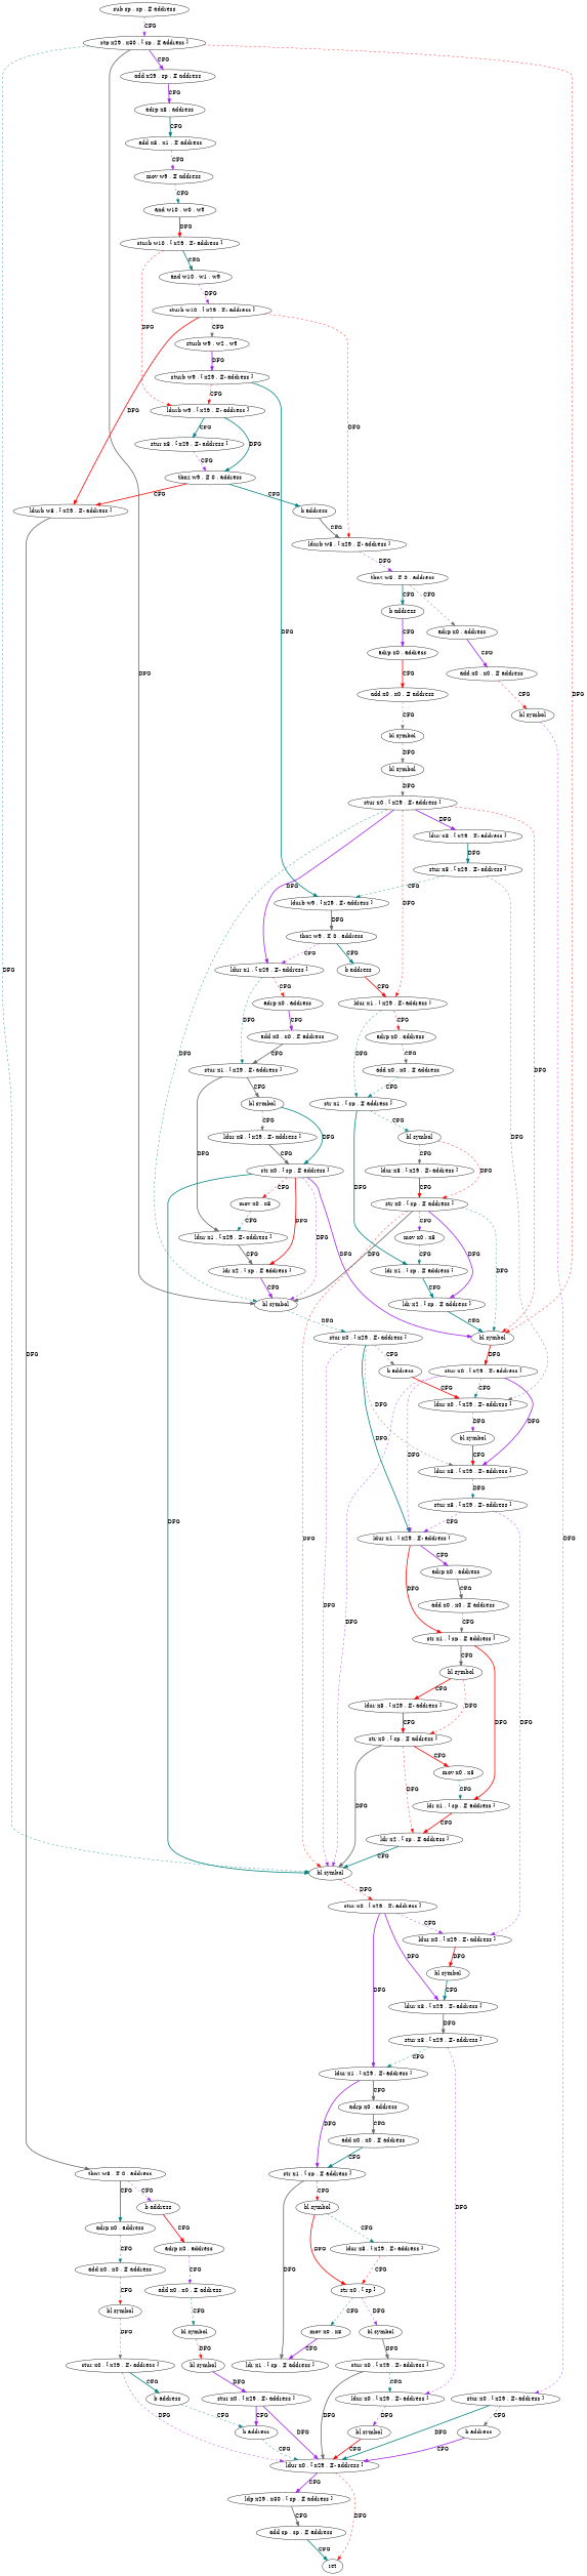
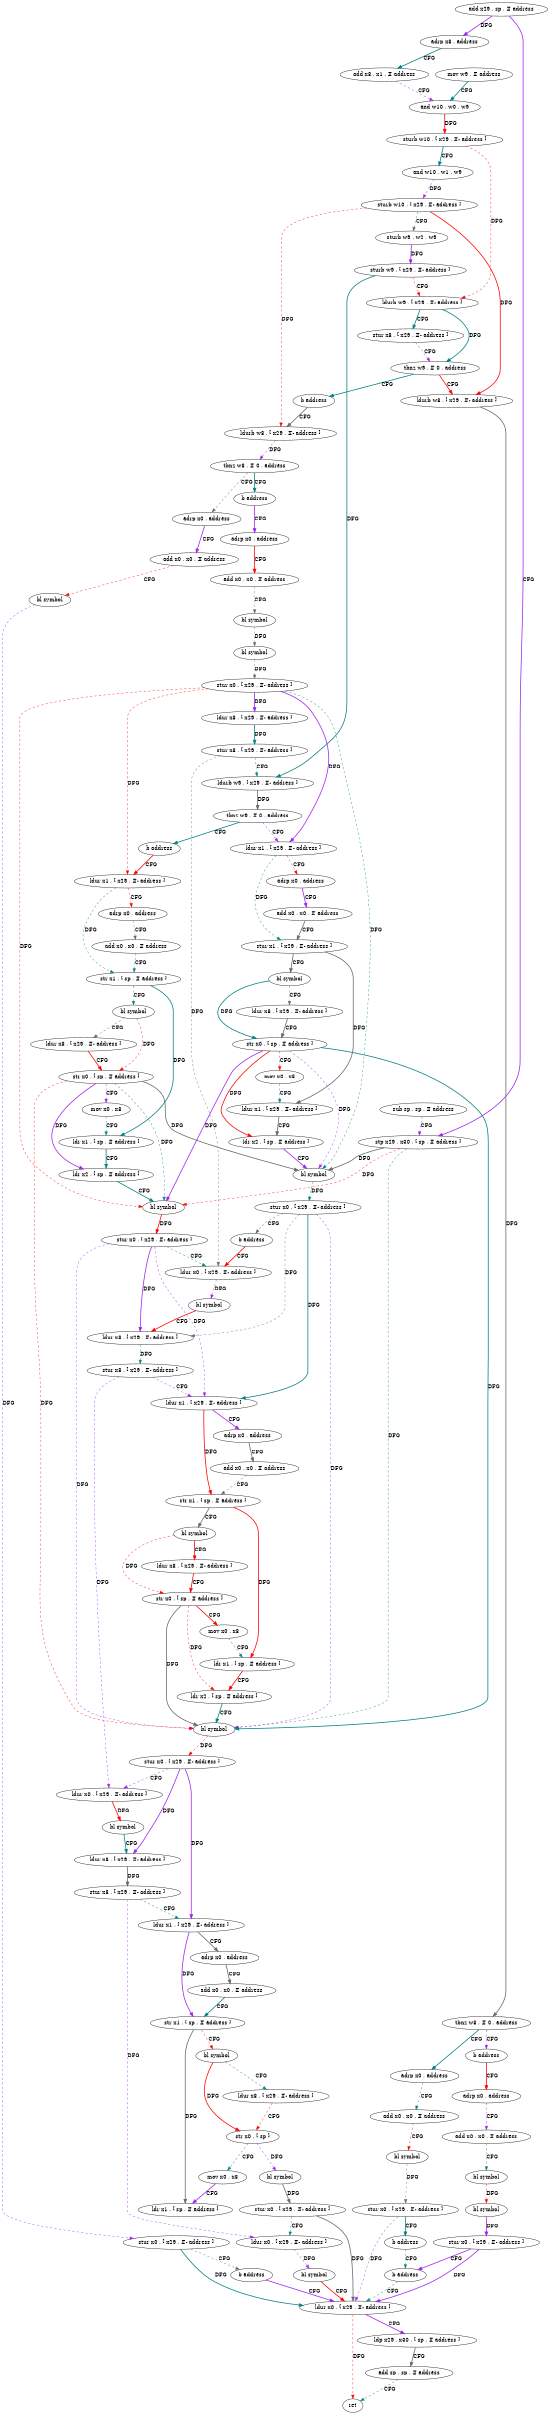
  digraph {
    edge [color=teal style=bold]
    n1 [label="sub sp , sp , # address"]
    n2 [label="stp x29 , x30 , [ sp , # address ]"]
    n3 [label="add x29 , sp , # address"]
    n4 [label="bl symbol"]
    n5 [label="bl symbol"]
    n6 [label="bl symbol"]
    n7 [label="adrp x8 , address"]
    n8 [label="stur x0 , [ x29 , #- address ]"]
    n9 [label="stur x0 , [ x29 , #- address ]"]
    n10 [label="stur x0 , [ x29 , #- address ]"]
    n11 [label="add x8 , x1 , # address"]
    n12 [label="mov w9 , # address"]
    n13 [label="and w10 , w0 , w9"]
    n14 [label="sturb w10 , [ x29 , #- address ]"]
    n15 [label="and w10 , w1 , w9"]
    n16 [label="ldurb w9 , [ x29 , #- address ]"]
    n17 [label="sturb w10 , [ x29 , #- address ]"]
    n18 [label="stur x8 , [ x29 , #- address ]"]
    n19 [label="tbnz w9 , # 0 , address"]
    n20 [label="sturb w9 , w2 , w9"]
    n21 [label="ldurb w8 , [ x29 , #- address ]"]
    n22 [label="ldurb w8 , [ x29 , #- address ]"]
    n23 [label="sturb w9 , [ x29 , #- address ]"]
    n24 [label="tbnz w8 , # 0 , address"]
    n25 [label="tbnz w8 , # 0 , address"]
    n26 [label="ldurb w9 , [ x29 , #- address ]"]
    n27 [label="tbnz w9 , # 0 , address"]
    n28 [label="b address"]
    n29 [label="adrp x0 , address"]
    n30 [label="b address"]
    n31 [label="add x0 , x0 , # address"]
    n32 [label="adrp x0 , address"]
    n33 [label="bl symbol"]
    n34 [label="add x0 , x0 , # address"]
    n35 [label="adrp x0 , address"]
    n36 [label="b address"]
    n37 [label="stur x0 , [ x29 , #- address ]"]
    n38 [label="b address"]
    n39 [label="ldur x0 , [ x29 , #- address ]"]
    n40 [label="b address"]
    n41 [label="ldp x29 , x30 , [ sp , # address ]"]
    n42 [label=ret]
    n43 [label="bl symbol"]
    n44 [label="add x0 , x0 , # address"]
    n45 [label="adrp x0 , address"]
    n46 [label="bl symbol"]
    n47 [label="add x0 , x0 , # address"]
    n48 [label="add sp , sp , # address"]
    n49 [label="bl symbol"]
    n50 [label="stur x0 , [ x29 , #- address ]"]
    n51 [label="stur x0 , [ x29 , #- address ]"]
    n52 [label="b address"]
    n53 [label="bl symbol"]
    n54 [label="bl symbol"]
    n55 [label="stur x0 , [ x29 , #- address ]"]
    n56 [label="ldur x8 , [ x29 , #- address ]"]
    n57 [label="ldur x1 , [ x29 , #- address ]"]
    n58 [label="ldur x1 , [ x29 , #- address ]"]
    n59 [label="stur x8 , [ x29 , #- address ]"]
    n60 [label="adrp x0 , address"]
    n61 [label="stur x1 , [ x29 , #- address ]"]
    n62 [label="adrp x0 , address"]
    n63 [label="str x1 , [ sp , # address ]"]
    n64 [label="ldur x0 , [ x29 , #- address ]"]
    n65 [label="bl symbol"]
    n66 [label="b address"]
    n67 [label="add x0 , x0 , # address"]
    n68 [label="bl symbol"]
    n69 [label="ldur x1 , [ x29 , #- address ]"]
    n70 [label="ldur x8 , [ x29 , #- address ]"]
    n71 [label="str x0 , [ sp , # address ]"]
    n72 [label="ldr x2 , [ sp , # address ]"]
    n73 [label="mov x0 , x8"]
    n74 [label="b address"]
    n75 [label="ldur x8 , [ x29 , #- address ]"]
    n76 [label="ldur x1 , [ x29 , #- address ]"]
    n77 [label="stur x8 , [ x29 , #- address ]"]
    n78 [label="adrp x0 , address"]
    n79 [label="str x1 , [ sp , # address ]"]
    n80 [label="add x0 , x0 , # address"]
    n81 [label="bl symbol"]
    n82 [label="ldr x1 , [ sp , # address ]"]
    n83 [label="ldur x0 , [ x29 , #- address ]"]
    n84 [label="bl symbol"]
    n85 [label="add x0 , x0 , # address"]
    n86 [label="bl symbol"]
    n87 [label="ldr x1 , [ sp , # address ]"]
    n88 [label="ldur x8 , [ x29 , #- address ]"]
    n89 [label="str x0 , [ sp , # address ]"]
    n90 [label="ldr x2 , [ sp , # address ]"]
    n91 [label="mov x0 , x8"]
    n92 [label="ldur x8 , [ x29 , #- address ]"]
    n93 [label="ldur x1 , [ x29 , #- address ]"]
    n94 [label="stur x8 , [ x29 , #- address ]"]
    n95 [label="adrp x0 , address"]
    n96 [label="str x1 , [ sp , # address ]"]
    n97 [label="ldur x0 , [ x29 , #- address ]"]
    n98 [label="bl symbol"]
    n99 [label="add x0 , x0 , # address"]
    n100 [label="bl symbol"]
    n101 [label="ldr x1 , [ sp , # address ]"]
    n102 [label="ldur x8 , [ x29 , #- address ]"]
    n103 [label="str x0 , [ sp ]"]
    n104 [label="mov x0 , x8"]
    n105 [label="bl symbol"]
    n106 [label="stur x0 , [ x29 , #- address ]"]
    n107 [label="ldur x8 , [ x29 , #- address ]"]
    n108 [label="str x0 , [ sp , # address ]"]
    n109 [label="ldr x2 , [ sp , # address ]"]
    n110 [label="mov x0 , x8"]
    n1 -> n2 [color=purple label=CFG style=dashed]
-   n2 -> n3 [color=purple label=CFG]
+   n3 -> n2 [color=purple label=CFG]
    n2 -> n4 [color=gray40 label=DFG]
    n2 -> n5 [label=DFG style=dashed]
    n2 -> n6 [color=red label=DFG style=dashed]
-   n3 -> n7 [color=purple label=CFG]
+   n3 -> n7 [color=purple label=DFG]
    n4 -> n8 [label=DFG style=dashed]
    n5 -> n9 [color=red label=DFG style=dashed]
    n6 -> n10 [color=red label=DFG]
    n7 -> n11 [label=CFG]
    n8 -> n5 [color=purple label=DFG style=dashed]
    n8 -> n74 [color=gray40 label=CFG style=dashed]
    n8 -> n75 [color=gray40 label=DFG style=dashed]
    n8 -> n76 [label=DFG]
    n9 -> n83 [color=purple label=CFG style=dashed]
    n9 -> n92 [color=purple label=DFG]
    n9 -> n93 [color=purple label=DFG]
    n10 -> n5 [color=purple label=DFG style=dashed]
    n10 -> n64 [label=CFG style=dashed]
    n10 -> n75 [color=purple label=DFG]
    n10 -> n76 [color=purple label=DFG style=dashed]
-   n11 -> n12 [color=purple label=CFG style=dashed]
-   n12 -> n13 [label=CFG style=dashed]
+   n11 -> n13 [color=purple label=CFG style=dashed]
+   n12 -> n13 [label=CFG]
    n13 -> n14 [color=red label=DFG]
    n14 -> n15 [label=CFG]
    n14 -> n16 [color=red label=DFG style=dashed]
    n15 -> n17 [color=purple label=DFG style=dashed]
    n16 -> n18 [label=CFG]
    n16 -> n19 [label=DFG]
    n17 -> n20 [color=gray40 label=CFG style=dashed]
    n17 -> n21 [color=red label=DFG]
    n17 -> n22 [color=red label=DFG style=dashed]
    n18 -> n19 [color=purple label=CFG style=dashed]
    n19 -> n21 [color=red label=CFG]
    n19 -> n28 [label=CFG]
    n20 -> n23 [color=purple label=DFG]
    n21 -> n24 [color=gray40 label=DFG]
    n22 -> n25 [color=purple label=DFG style=dashed]
    n23 -> n16 [color=red label=CFG style=dashed]
    n23 -> n26 [label=DFG]
    n24 -> n29 [label=CFG]
    n24 -> n30 [color=purple label=CFG style=dashed]
    n25 -> n35 [color=gray40 label=CFG style=dashed]
    n25 -> n36 [label=CFG]
    n26 -> n27 [color=gray40 label=DFG]
    n27 -> n57 [color=purple label=CFG style=dashed]
    n27 -> n66 [label=CFG]
    n28 -> n22 [color=gray40 label=CFG]
    n29 -> n31 [label=CFG style=dashed]
    n30 -> n32 [color=red label=CFG]
    n31 -> n33 [color=red label=CFG style=dashed]
    n32 -> n34 [color=purple label=CFG style=dashed]
    n33 -> n37 [color=gray40 label=DFG style=dashed]
    n34 -> n43 [label=CFG style=dashed]
    n35 -> n44 [color=purple label=CFG]
    n36 -> n45 [color=purple label=CFG]
    n37 -> n38 [label=CFG]
    n37 -> n39 [color=purple label=DFG style=dashed]
    n38 -> n40 [label=CFG style=dashed]
    n39 -> n41 [color=purple label=CFG]
    n39 -> n42 [color=red label=DFG style=dashed]
    n40 -> n39 [label=CFG style=dashed]
    n41 -> n48 [color=gray40 label=CFG]
    n43 -> n49 [color=red label=DFG style=dashed]
    n44 -> n46 [color=red label=CFG style=dashed]
    n45 -> n47 [color=red label=CFG]
    n46 -> n51 [color=purple label=DFG style=dashed]
    n47 -> n53 [color=gray40 label=CFG style=dashed]
-   n48 -> n42 [label=CFG]
+   n48 -> n42 [label=CFG style=dashed]
    n49 -> n50 [color=purple label=DFG]
    n50 -> n39 [color=purple label=DFG]
    n50 -> n40 [color=purple label=CFG]
    n51 -> n39 [label=DFG]
    n51 -> n52 [color=gray40 label=CFG style=dashed]
    n52 -> n39 [color=purple label=CFG]
    n53 -> n54 [color=gray40 label=DFG style=dashed]
    n54 -> n55 [color=gray40 label=DFG style=dashed]
    n55 -> n4 [label=DFG style=dashed]
    n55 -> n6 [color=red label=DFG style=dashed]
    n55 -> n56 [color=purple label=DFG]
    n55 -> n57 [color=purple label=DFG]
    n55 -> n58 [color=red label=DFG style=dashed]
    n56 -> n59 [label=DFG]
    n57 -> n60 [color=red label=CFG style=dashed]
    n57 -> n61 [label=DFG style=dashed]
    n58 -> n62 [color=red label=CFG style=dashed]
    n58 -> n63 [label=DFG style=dashed]
    n59 -> n26 [label=CFG style=dashed]
    n59 -> n64 [color=gray40 label=DFG style=dashed]
    n60 -> n67 [color=purple label=CFG]
    n61 -> n68 [color=gray40 label=CFG]
    n61 -> n69 [color=gray40 label=DFG]
    n62 -> n80 [color=gray40 label=CFG style=dashed]
    n63 -> n81 [label=CFG style=dashed]
    n63 -> n82 [label=DFG]
    n64 -> n65 [color=purple label=DFG style=dashed]
    n65 -> n75 [color=red label=CFG]
    n66 -> n58 [color=red label=CFG]
    n67 -> n61 [color=gray40 label=CFG]
    n68 -> n70 [color=gray40 label=CFG style=dashed]
    n68 -> n71 [label=DFG]
    n69 -> n72 [color=gray40 label=CFG]
    n70 -> n71 [color=gray40 label=CFG]
    n71 -> n4 [color=purple label=DFG style=dashed]
    n71 -> n5 [label=DFG]
    n71 -> n6 [color=purple label=DFG]
    n71 -> n72 [color=red label=DFG]
    n71 -> n73 [color=red label=CFG style=dashed]
    n72 -> n4 [color=purple label=CFG]
    n73 -> n69 [label=CFG style=dashed]
    n74 -> n64 [color=red label=CFG]
    n75 -> n77 [label=DFG style=dashed]
    n76 -> n78 [color=purple label=CFG]
    n76 -> n79 [color=red label=DFG]
    n77 -> n76 [color=purple label=CFG style=dashed]
    n77 -> n83 [color=purple label=DFG style=dashed]
    n78 -> n85 [color=gray40 label=CFG]
    n79 -> n86 [color=gray40 label=CFG]
    n79 -> n87 [color=red label=DFG]
    n80 -> n63 [label=CFG style=dashed]
    n81 -> n107 [color=gray40 label=CFG style=dashed]
    n81 -> n108 [color=red label=DFG style=dashed]
    n82 -> n109 [label=CFG]
    n83 -> n84 [color=red label=DFG]
    n84 -> n92 [label=CFG]
    n85 -> n79 [color=gray40 label=CFG style=dashed]
    n86 -> n88 [color=red label=CFG]
    n86 -> n89 [color=red label=DFG style=dashed]
    n87 -> n90 [color=red label=CFG]
    n88 -> n89 [color=red label=CFG]
    n89 -> n5 [color=gray40 label=DFG]
    n89 -> n90 [color=red label=DFG style=dashed]
    n89 -> n91 [color=red label=CFG]
    n90 -> n5 [label=CFG]
    n91 -> n87 [label=CFG style=dashed]
    n92 -> n94 [color=gray40 label=DFG]
    n93 -> n95 [color=gray40 label=CFG]
    n93 -> n96 [color=purple label=DFG]
    n94 -> n93 [label=CFG style=dashed]
    n94 -> n97 [color=purple label=DFG style=dashed]
    n95 -> n99 [color=gray40 label=CFG]
    n96 -> n100 [color=red label=CFG style=dashed]
    n96 -> n101 [color=gray40 label=DFG]
    n97 -> n98 [color=purple label=DFG style=dashed]
    n98 -> n39 [color=red label=CFG]
    n99 -> n96 [label=CFG]
    n100 -> n102 [label=CFG style=dashed]
    n100 -> n103 [color=red label=DFG]
    n102 -> n103 [color=red label=CFG style=dashed]
    n103 -> n104 [label=CFG style=dashed]
    n103 -> n105 [color=purple label=DFG style=dashed]
    n104 -> n101 [color=purple label=CFG]
    n105 -> n106 [color=gray40 label=DFG]
    n106 -> n39 [color=gray40 label=DFG]
    n106 -> n97 [label=CFG style=dashed]
    n107 -> n108 [color=red label=CFG]
    n108 -> n4 [color=gray40 label=DFG]
    n108 -> n5 [color=red label=DFG style=dashed]
    n108 -> n6 [label=DFG style=dashed]
    n108 -> n109 [color=purple label=DFG]
    n108 -> n110 [color=purple label=CFG style=dashed]
    n109 -> n6 [label=CFG]
    n110 -> n82 [label=CFG style=dashed]
  }
